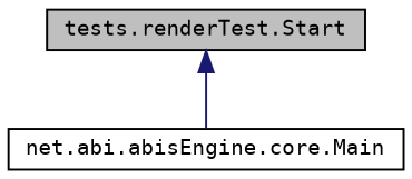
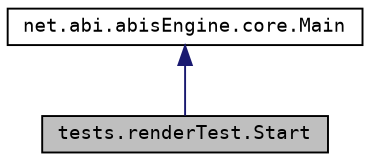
  digraph {
    fontname="DejaVu Sans Mono"
    node [color=black fontname="DejaVu Sans Mono" fontsize=10 shape=record style=filled]
    n1 [fillcolor=grey75 fontcolor=black height=0.2 label="tests.renderTest.Start" width=0.4]
    n2 [fillcolor=white height=0.2 label="net.abi.abisEngine.core.Main" width=0.4]
-   n1 -> n2 [color=midnightblue dir=back fontname="DejaVu Sans Mono" fontsize=10 labelfontname=Helvetica labelfontsize=10 style=solid]
+   n2 -> n1 [color=midnightblue dir=back fontname="DejaVu Sans Mono" fontsize=10 labelfontname=Helvetica labelfontsize=10 style=solid]
  }
